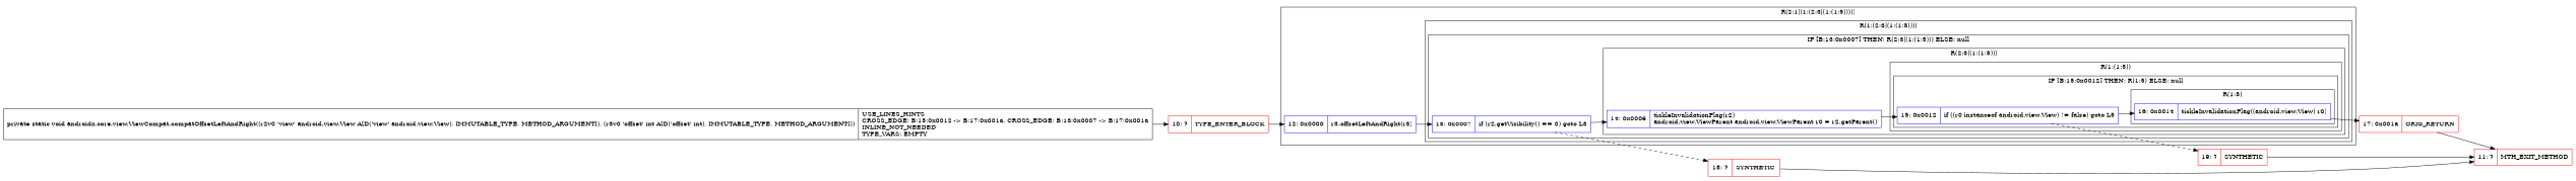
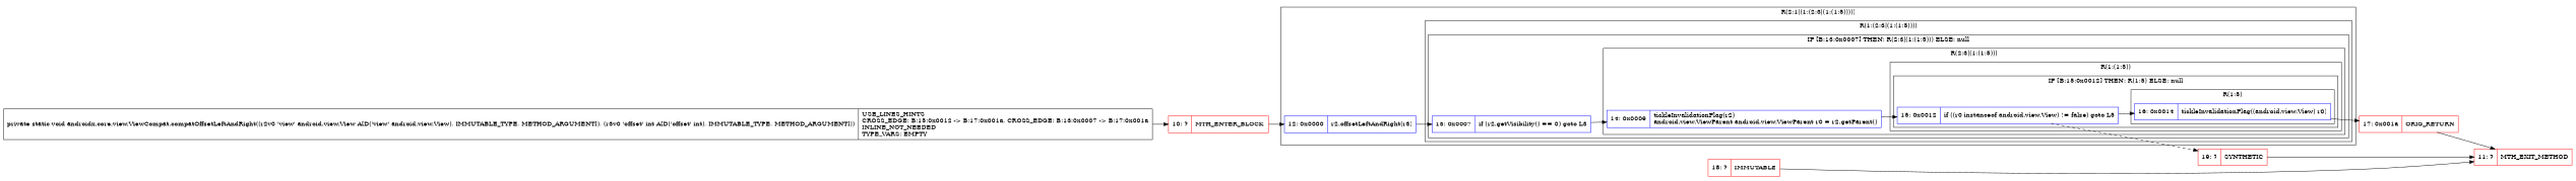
  digraph {
    rankdir=LR
    node [color=blue shape=record]
    n1 [label="{16\:\ 0x0014|tickleInvalidationFlag((android.view.View) r0)\l}"]
    n2 [label="{15\:\ 0x0012|if ((r0 instanceof android.view.View) != false) goto L5\l}"]
    n3 [label="{14\:\ 0x0009|tickleInvalidationFlag(r2)\landroid.view.ViewParent android.view.ViewParent r0 = r2.getParent()\l}"]
    n4 [label="{13\:\ 0x0007|if (r2.getVisibility() == 0) goto L3\l}"]
-   n5 [label="{12\:\ 0x0000|r3.offsetLeftAndRight(r3)\l}"]
+   n5 [label="{12\:\ 0x0000|r2.offsetLeftAndRight(r3)\l}"]
    n6 [color=red label="{17\:\ 0x001a|ORIG_RETURN\l}"]
    n7 [color=red label="{19\:\ ?|SYNTHETIC\l}"]
-   n8 [color=red label="{18\:\ ?|SYNTHETIC\l}"]
+   n8 [color=red label="{18\:\ ?|IMMUTABLE\l}"]
    n9 [color=red label="{11\:\ ?|MTH_EXIT_METHOD\l}"]
-   n10 [color=red label="{10\:\ ?|TYPE_ENTER_BLOCK\l}"]
+   n10 [color=red label="{10\:\ ?|MTH_ENTER_BLOCK\l}"]
    n11 [label="{private static void androidx.core.view.ViewCompat.compatOffsetLeftAndRight((r2v0 'view' android.view.View A[D('view' android.view.View), IMMUTABLE_TYPE, METHOD_ARGUMENT]), (r3v0 'offset' int A[D('offset' int), IMMUTABLE_TYPE, METHOD_ARGUMENT]))  | USE_LINES_HINTS\lCROSS_EDGE: B:15:0x0012 \-\> B:17:0x001a, CROSS_EDGE: B:13:0x0007 \-\> B:17:0x001a\lINLINE_NOT_NEEDED\lTYPE_VARS: EMPTY\l}" color=""]
    subgraph cluster_1 {
      label="R(2:1|(1:(2:3|(1:(1:5)))))"
      n5
      subgraph cluster_2 {
        label="R(1:(2:3|(1:(1:5))))"
        subgraph cluster_3 {
          label="IF [B:13:0x0007] THEN: R(2:3|(1:(1:5))) ELSE: null"
          n4
          subgraph cluster_4 {
            label="R(2:3|(1:(1:5)))"
            n3
            subgraph cluster_5 {
              label="R(1:(1:5))"
              subgraph cluster_6 {
                label="IF [B:15:0x0012] THEN: R(1:5) ELSE: null"
                n2
                subgraph cluster_7 {
                  label="R(1:5)"
                  n1
                }
              }
            }
          }
        }
      }
    }
    n1 -> n6
    n2 -> n1
    n2 -> n7 [style=dashed]
    n3 -> n2
    n4 -> n3
-   n4 -> n8 [style=dashed]
    n5 -> n4
    n6 -> n9
    n7 -> n9
    n8 -> n9
    n10 -> n5
    n11 -> n10
  }
